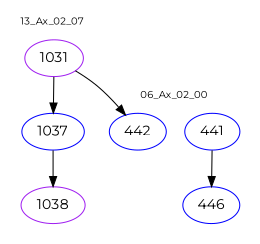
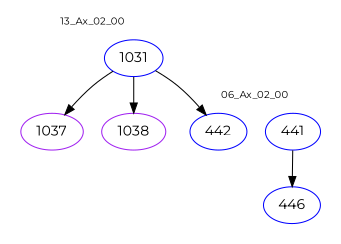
  digraph {
    fontname=Montserrat
    node [color=blue fontname=Montserrat]
    edge [color=black fontname=Montserrat]
    n1 [label=441]
    n2 [label=446]
    n3 [label=442]
-   n4 [color=purple label=1031]
-   n5 [label=1037]
+   n4 [label=1031]
+   n5 [color=purple label=1037]
    n6 [color=purple label=1038]
    subgraph cluster_1 {
      color=white
      fontsize=10
      label="06_Ax_02_00"
      n1
      n2
      n3
    }
    subgraph cluster_2 {
      color=white
      fontsize=10
-     label="13_Ax_02_07"
+     label="13_Ax_02_00"
      n4
      n5
      n6
    }
    n1 -> n2
    n4 -> n3
    n4 -> n5
-   n5 -> n6
+   n4 -> n6
  }
